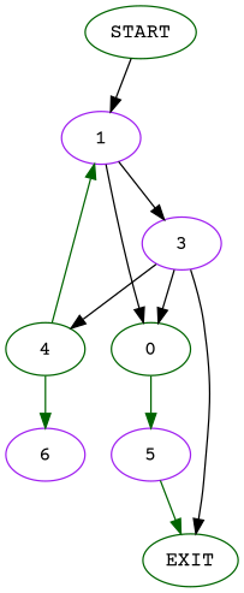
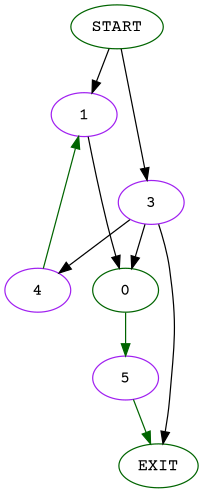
  digraph {
    fontname="Courier Prime"
    node [color=purple fontname="Courier Prime"]
    edge [color=black fontname="Courier Prime"]
    n1 [color=darkgreen label=START]
    1
    n3 [color=darkgreen label=0]
    3
    n5 [color=darkgreen label=EXIT]
    5
-   4 [color=darkgreen]
-   6
+   4
    n1 -> 1
    1 -> n3
-   1 -> 3
+   n1 -> 3
    n3 -> 5 [color=darkgreen]
    3 -> n3
    3 -> n5
    3 -> 4
    5 -> n5 [color=darkgreen]
    4 -> 1 [color=darkgreen]
-   4 -> 6 [color=darkgreen]
  }
